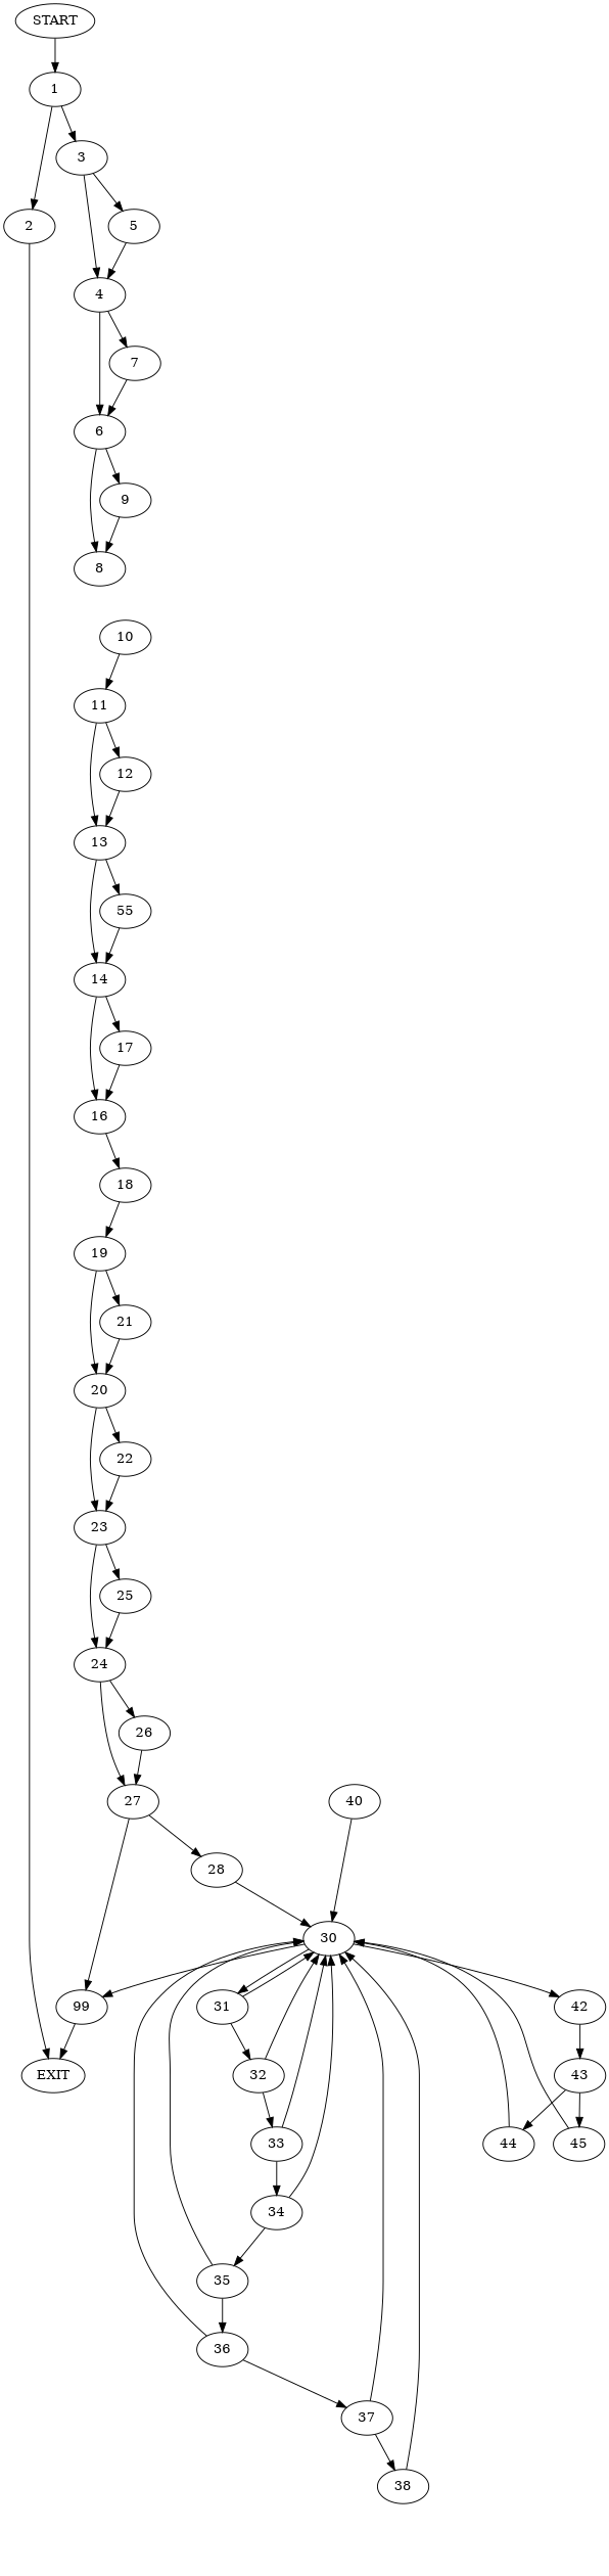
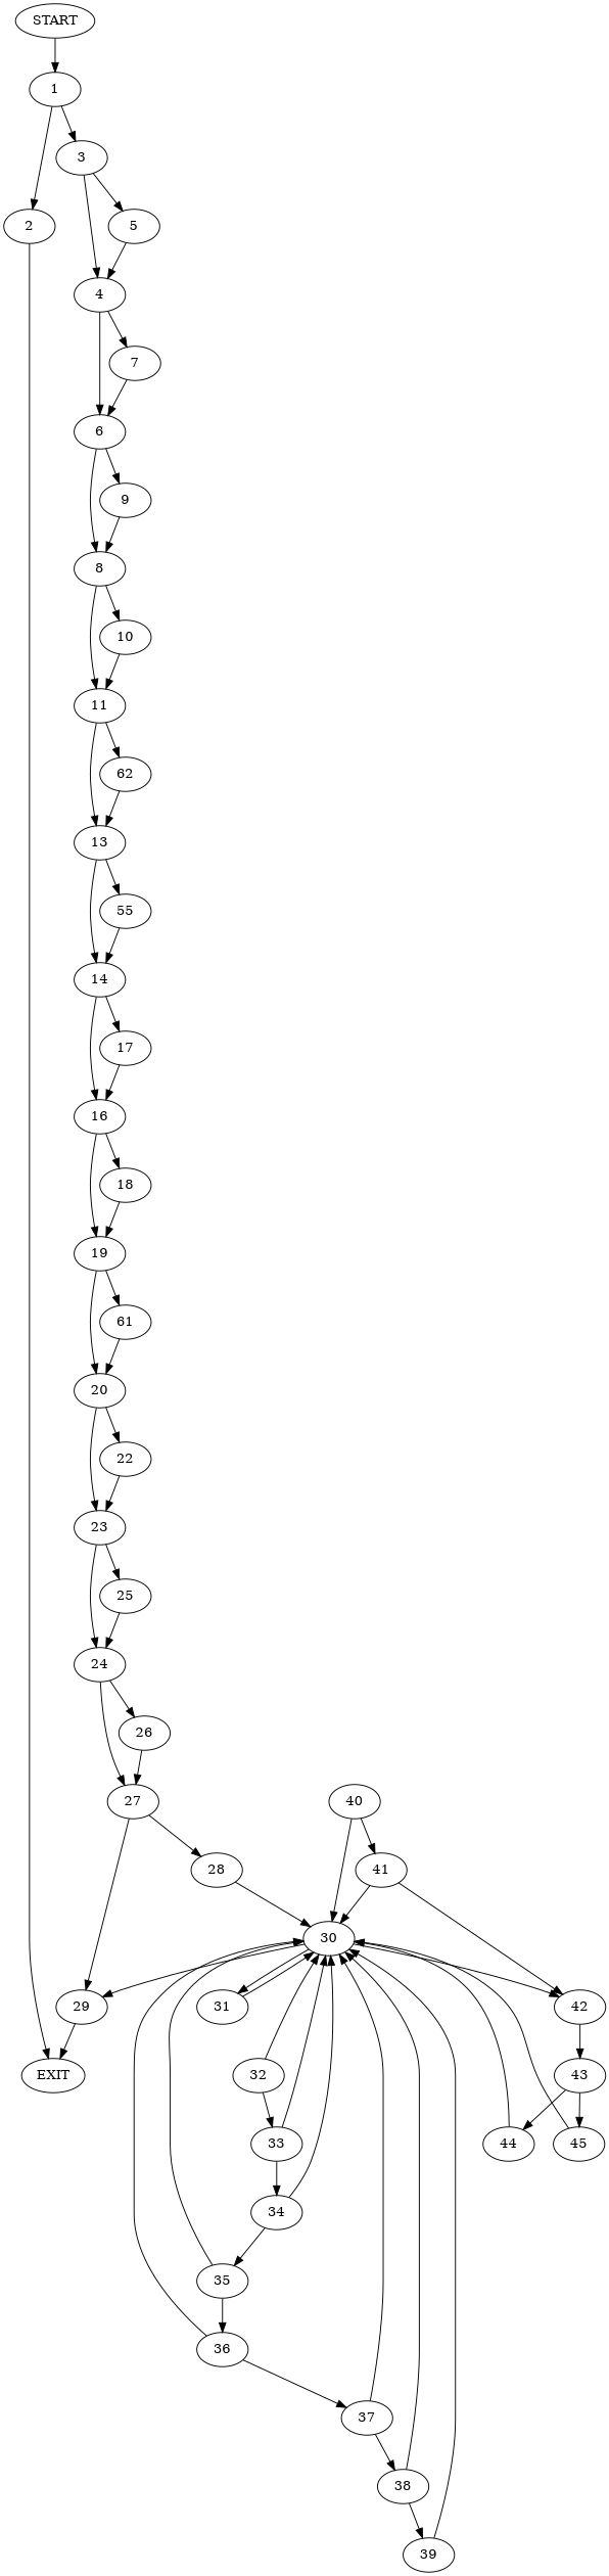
  digraph {
    n1 [label=START]
    1
    2
    3
    n5 [label=EXIT]
    4
    5
    6
    7
    8
    9
    10
    11
-   12
+   12 [label=62]
    13
    14
    n17 [label=55]
    16
    17
    18
    19
    20
-   21
+   21 [label=61]
    22
    23
    24
    25
    26
    27
    28
-   29 [label=99]
+   29
    30
    31
    42
    32
    33
    34
    35
    36
    37
    38
+   39
    40
+   41
    43
    44
    45
    n1 -> 1
    1 -> 2
    1 -> 3
    2 -> n5
    3 -> 4
    3 -> 5
    4 -> 6
    4 -> 7
    5 -> 4
    6 -> 8
    6 -> 9
    7 -> 6
+   8 -> 10
+   8 -> 11
    9 -> 8
    10 -> 11
    11 -> 12
    11 -> 13
    12 -> 13
    13 -> 14
    13 -> n17
    14 -> 16
    14 -> 17
    n17 -> 14
    16 -> 18
+   16 -> 19
    17 -> 16
    18 -> 19
    19 -> 20
    19 -> 21
    20 -> 22
    20 -> 23
    21 -> 20
    22 -> 23
    23 -> 24
    23 -> 25
    24 -> 26
    24 -> 27
    25 -> 24
    26 -> 27
    27 -> 28
    27 -> 29
    28 -> 30
    29 -> n5
    30 -> 29
    30 -> 31
    30 -> 42
    31 -> 30
-   31 -> 32
    42 -> 43
    32 -> 30
    32 -> 33
    33 -> 30
    33 -> 34
    34 -> 30
    34 -> 35
    35 -> 30
    35 -> 36
    36 -> 30
    36 -> 37
    37 -> 30
    37 -> 38
    38 -> 30
+   38 -> 39
+   39 -> 30
    40 -> 30
+   40 -> 41
+   41 -> 30
+   41 -> 42
    43 -> 44
    43 -> 45
    44 -> 30
    45 -> 30
  }
